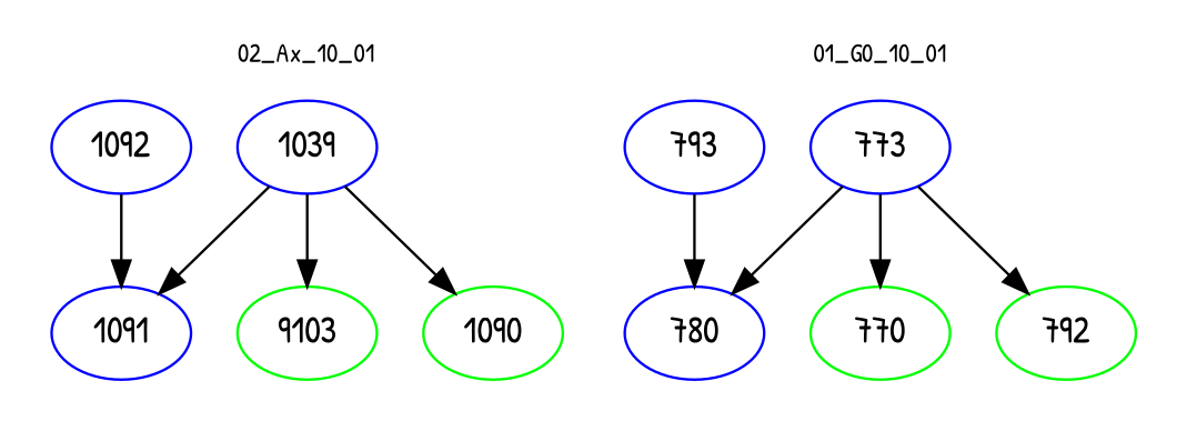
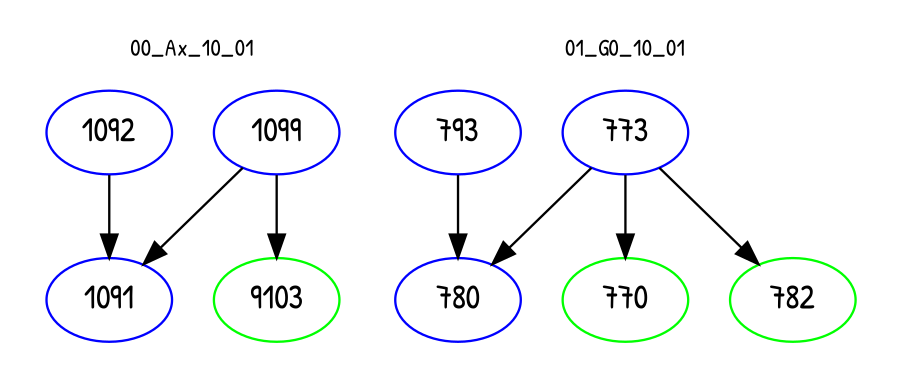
  digraph {
    fontname="Patrick Hand"
    node [color=blue fontname="Patrick Hand"]
    edge [color=black fontname="Patrick Hand"]
-   n1 [label=1039]
+   n1 [label=1099]
    n2 [label=1091]
    n3 [color=green label=9103]
-   n4 [color=green label=1090]
    n5 [label=1092]
    n6 [label=773]
    n7 [color=green label=770]
-   n8 [color=green label=792]
+   n8 [color=green label=782]
    n9 [label=780]
    n10 [label=793]
    subgraph cluster_1 {
      color=white
      fontsize=10
-     label="02_Ax_10_01"
+     label="00_Ax_10_01"
      n1
      n2
      n3
-     n4
      n5
    }
    subgraph cluster_2 {
      color=white
      fontsize=10
      label="01_G0_10_01"
      n6
      n7
      n8
      n9
      n10
    }
    n1 -> n2
    n1 -> n3
-   n1 -> n4
    n5 -> n2
    n6 -> n7
    n6 -> n8
    n6 -> n9
    n10 -> n9
  }
